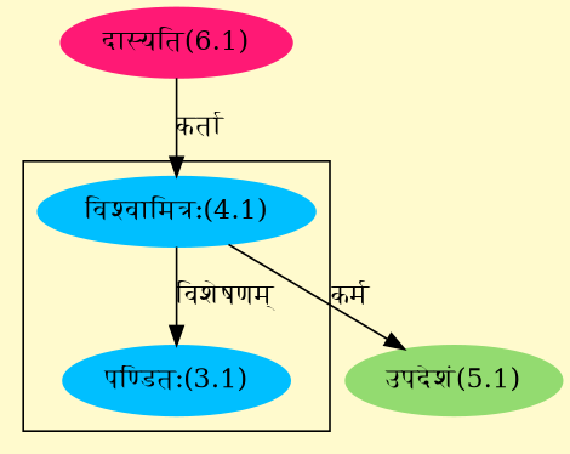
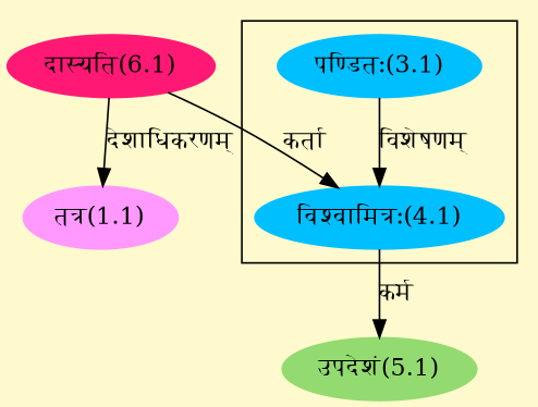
  digraph {
    bgcolor=lemonchiffon1
    compound=true
    fontname="DejaVu Serif"
    rankdir=BT
    node [color="#00BFFF" fontname="DejaVu Serif" style=filled]
    edge [dir=back fontname="DejaVu Serif"]
    n1 [label="पण्डितः(3.1)"]
    n2 [label="विश्वामित्रः(4.1)"]
    n3 [color="#FF1975" label="दास्यति(6.1)"]
+   n4 [color="#FF99FF" label="तत्र(1.1)"]
    n5 [color="#93DB70" label="उपदेशं(5.1)"]
    subgraph cluster_1 {
      n1
      n2
    }
-   n1 -> n2 [label="विशेषणम्"]
+   n2 -> n1 [label="विशेषणम्"]
    n2 -> n3 [label="कर्ता"]
+   n4 -> n3 [label="देशाधिकरणम्"]
    n5 -> n2 [label="कर्म"]
  }
